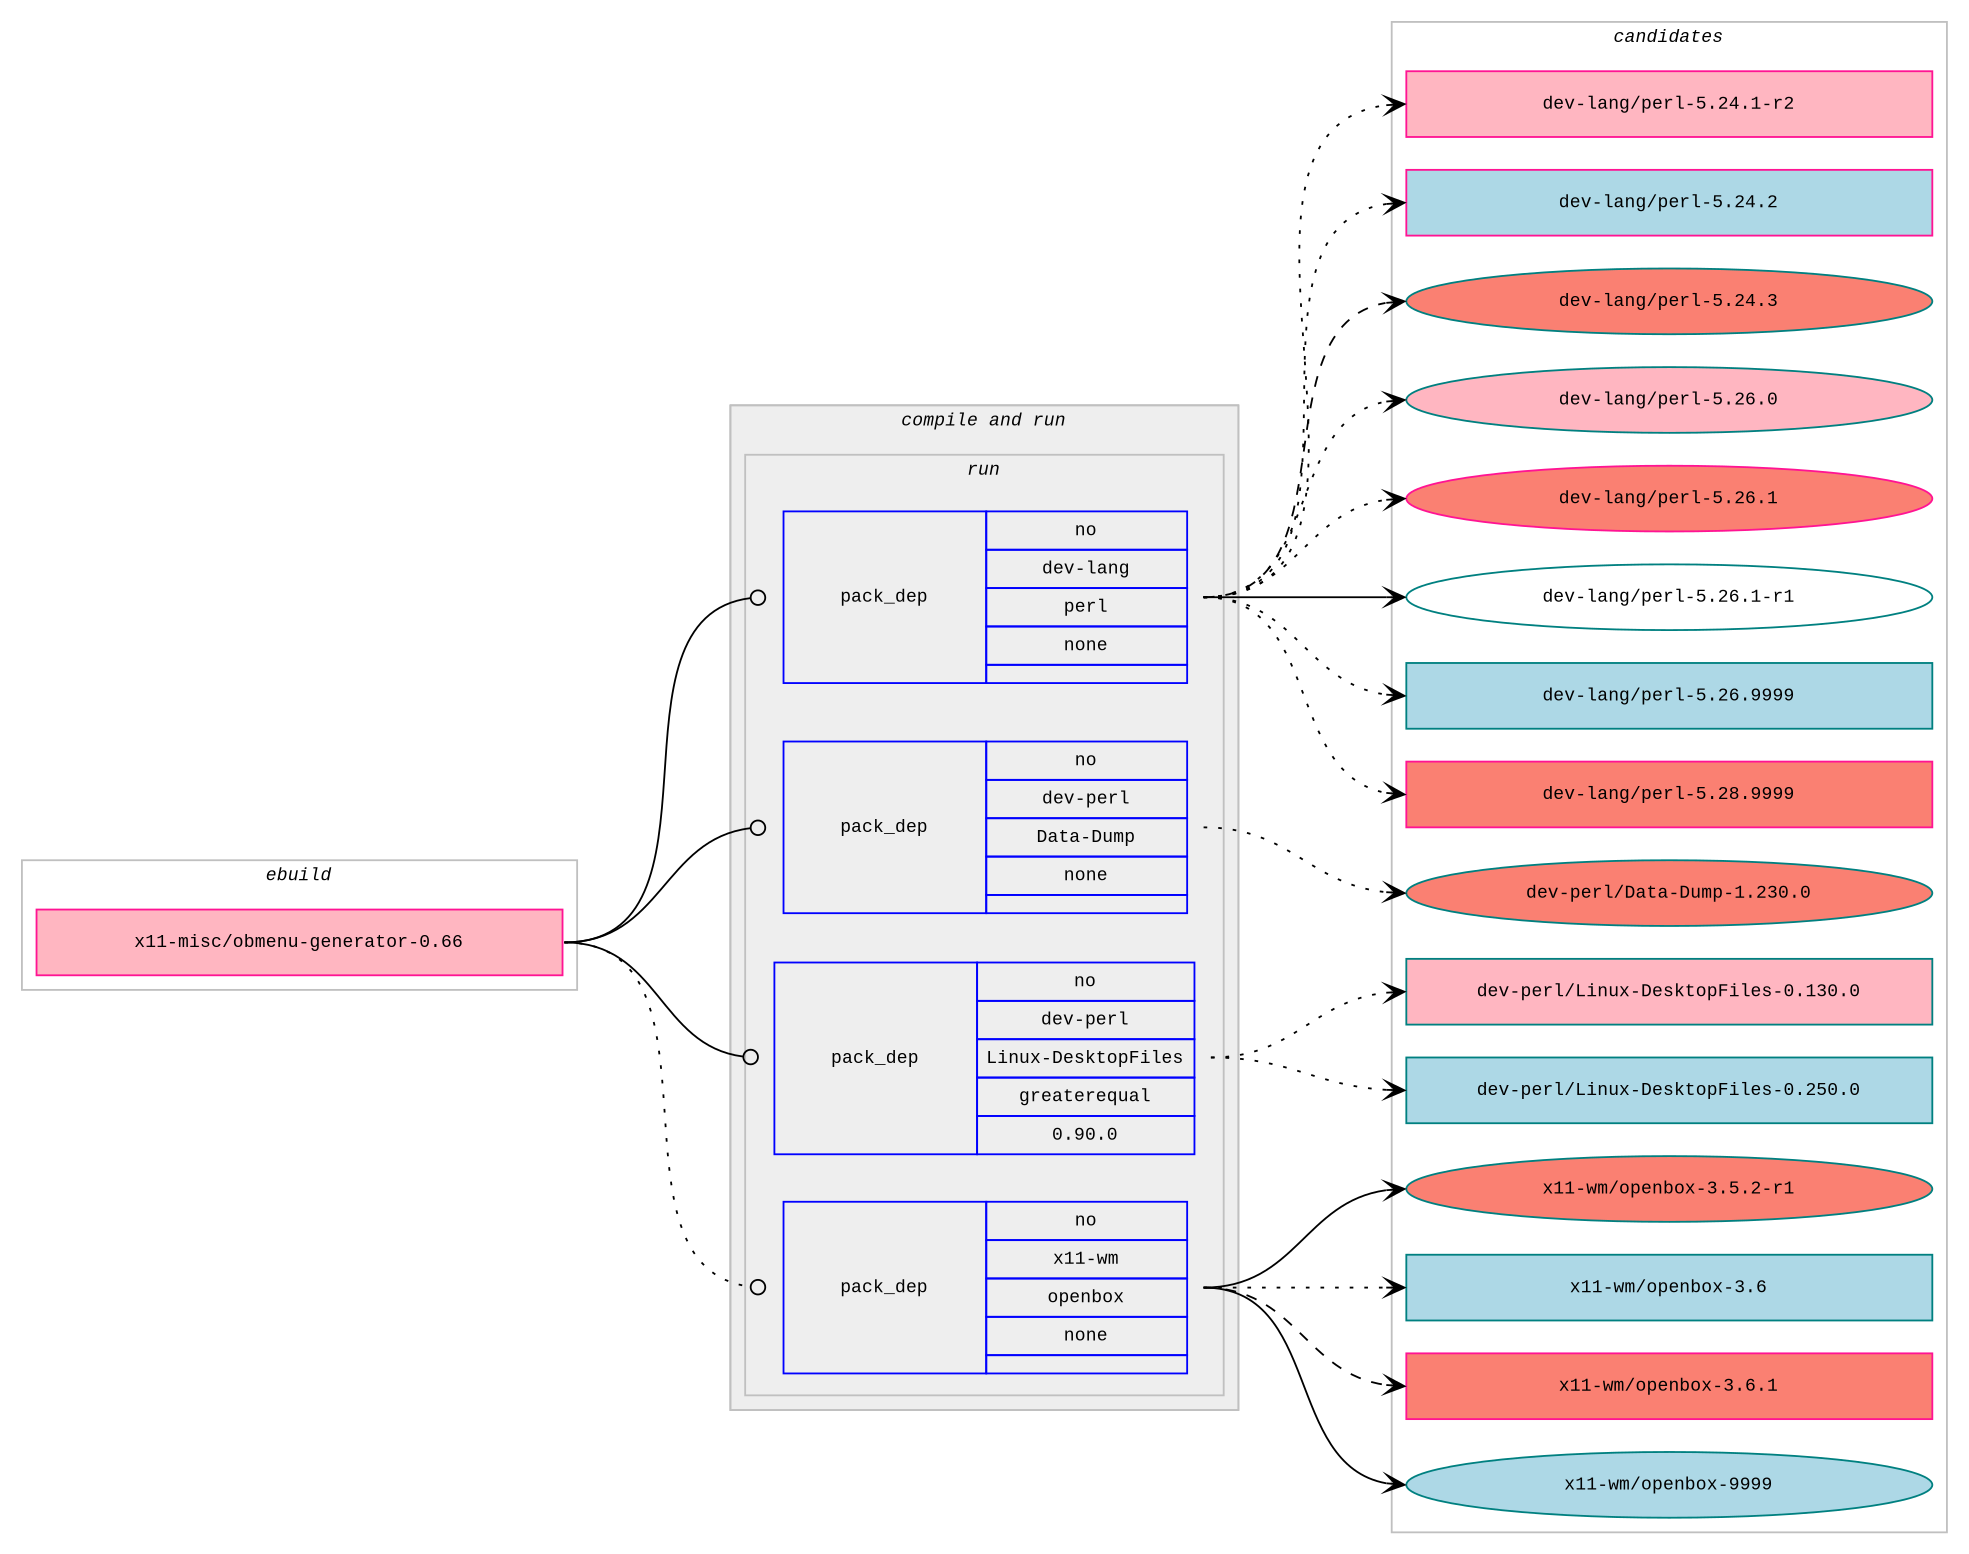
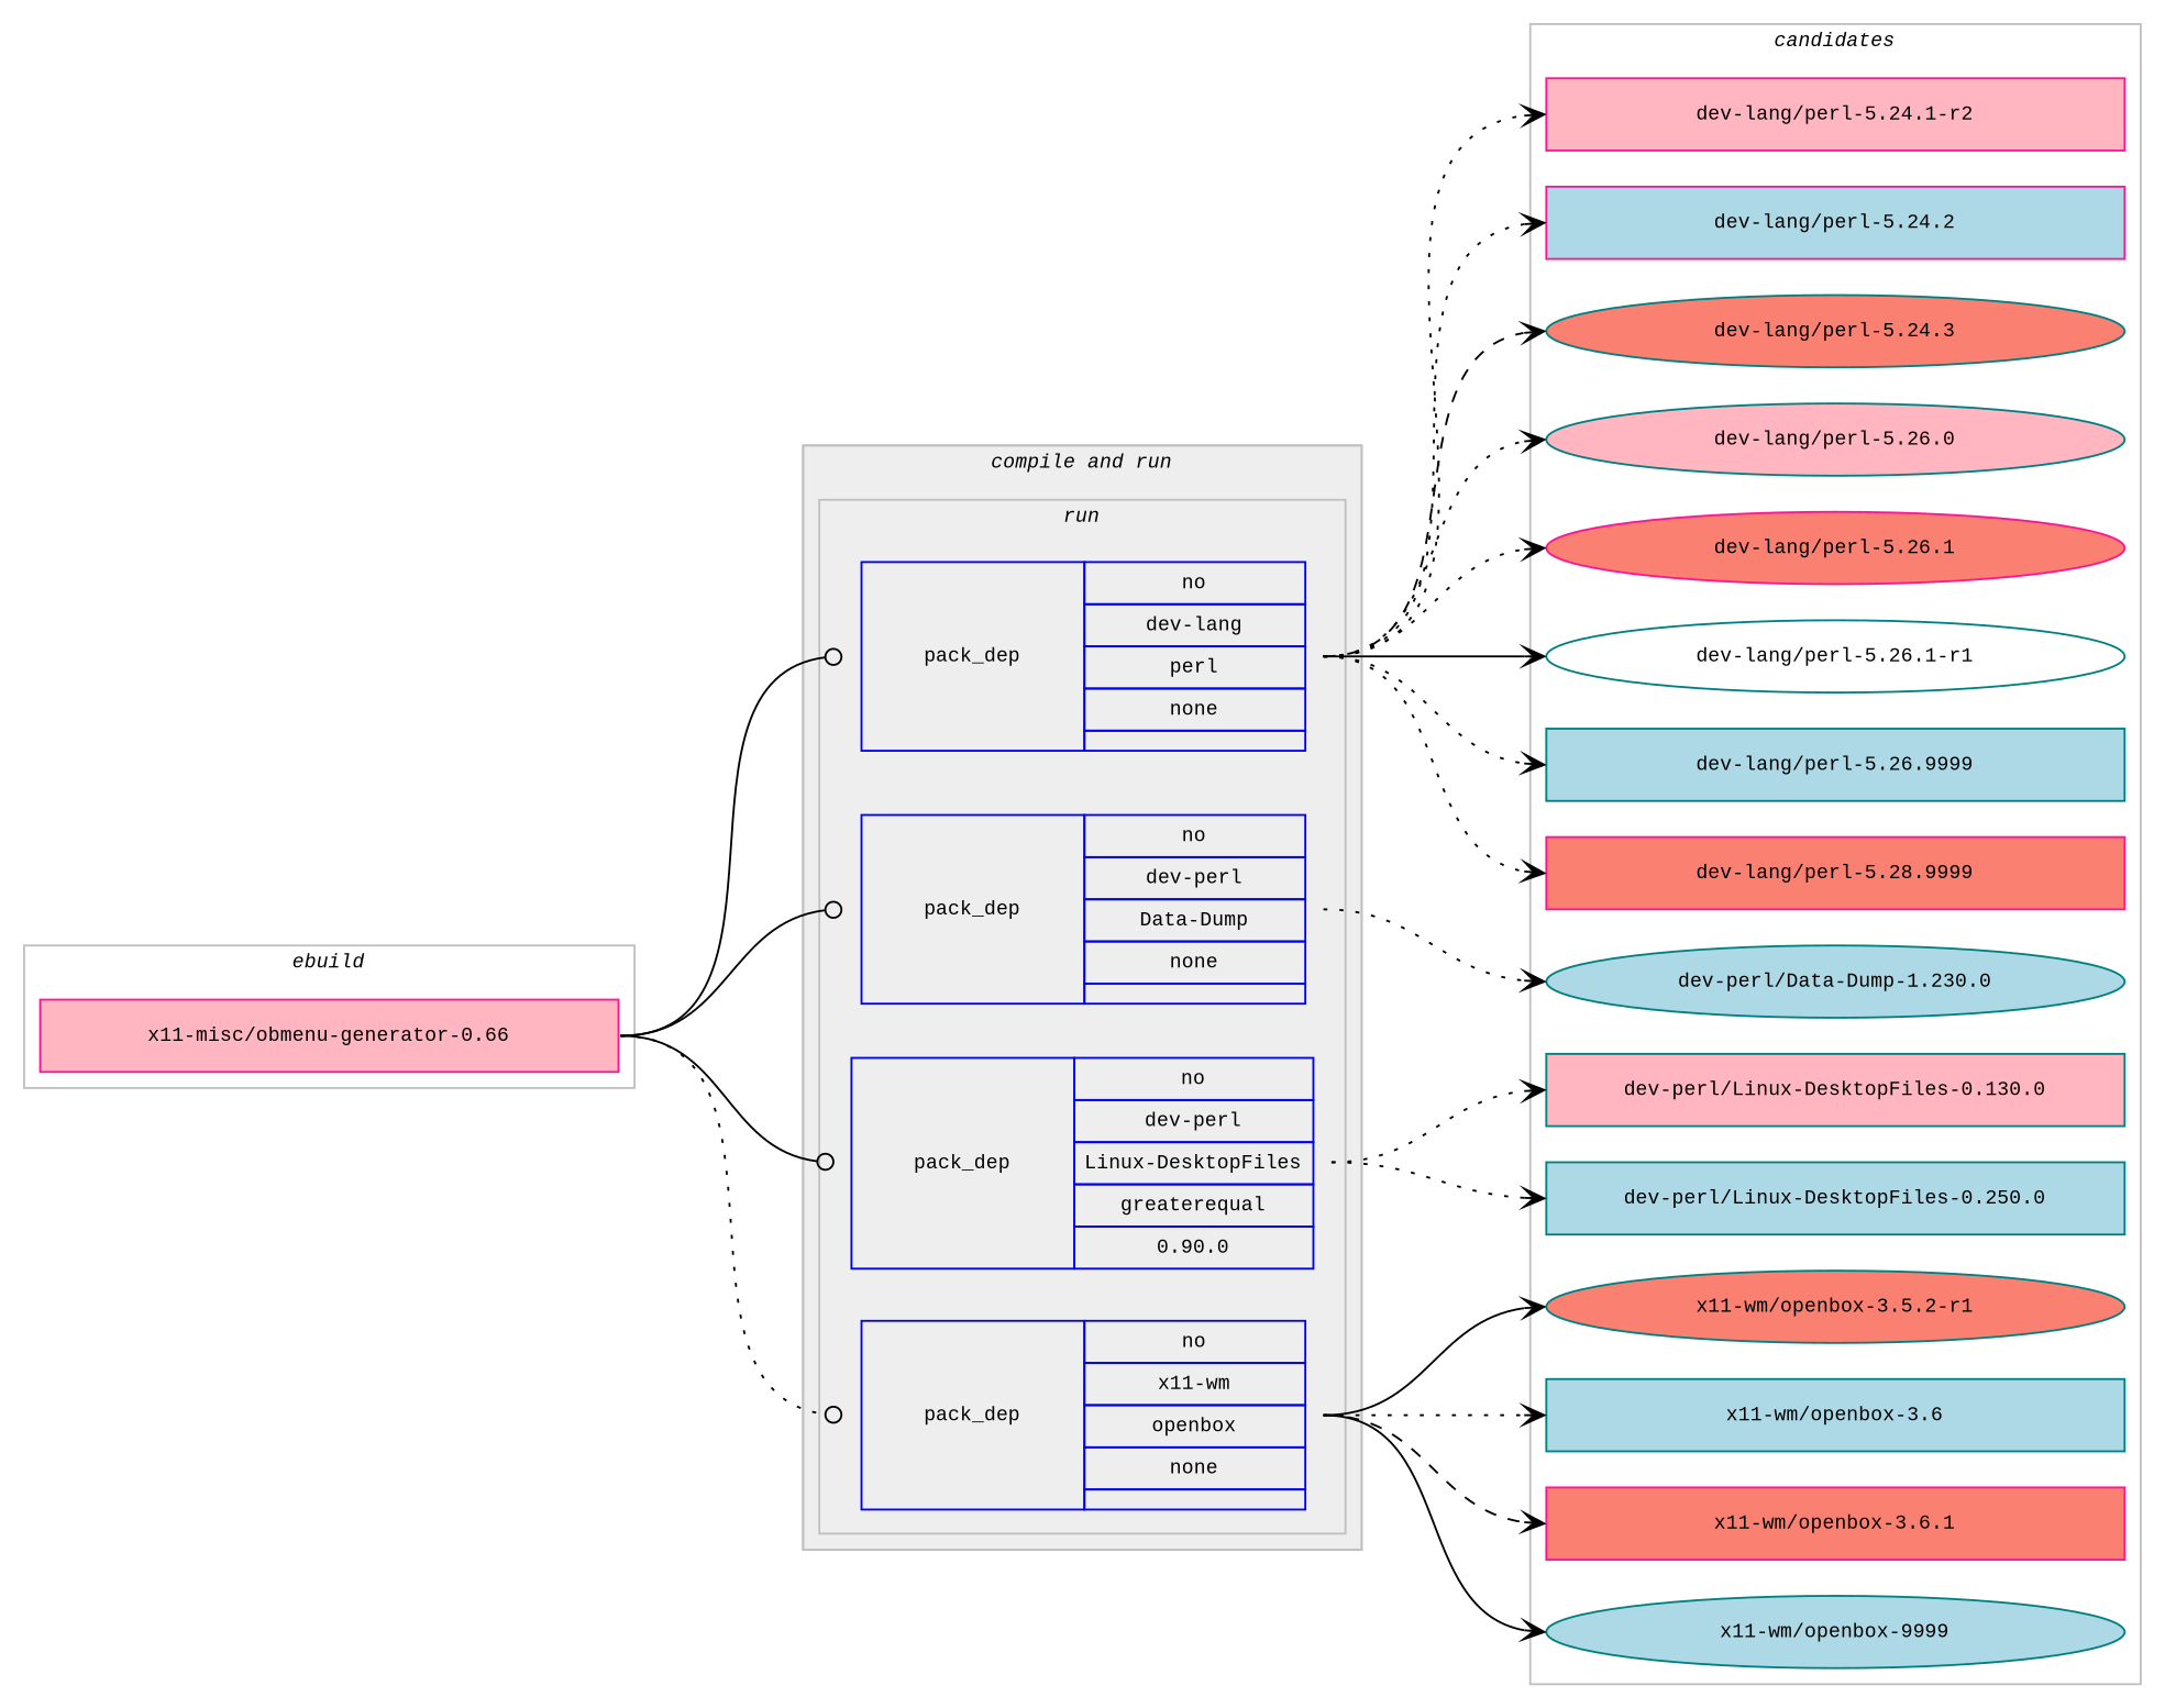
  digraph {
    compound=true
    concentrate=true
    fontname="Liberation Mono"
    fontsize=10
    newrank=true
    rankdir=LR
    ranksep=1.5
    node [color=teal fillcolor=lightblue fontname="Liberation Mono" fontsize=10 shape=box style=filled]
    edge [arrowhead=vee fontname="Liberation Mono" headport=w style=dotted tailport=e weight=100]
    n1 [color=deeppink fillcolor=lightpink label="x11-misc/obmenu-generator-0.66" width=4]
    n2 [color=blue label=<<TABLE BORDER="0" CELLBORDER="1" CELLSPACING="0" CELLPADDING="4" WIDTH="220"><TR><TD ROWSPAN="6" CELLPADDING="30">pack_dep</TD></TR><TR><TD WIDTH="110">no</TD></TR><TR><TD>dev-lang</TD></TR><TR><TD>perl</TD></TR><TR><TD>none</TD></TR><TR><TD></TD></TR></TABLE>> shape=none fillcolor="" style=""]
    n3 [color=blue label=<<TABLE BORDER="0" CELLBORDER="1" CELLSPACING="0" CELLPADDING="4" WIDTH="220"><TR><TD ROWSPAN="6" CELLPADDING="30">pack_dep</TD></TR><TR><TD WIDTH="110">no</TD></TR><TR><TD>dev-perl</TD></TR><TR><TD>Data-Dump</TD></TR><TR><TD>none</TD></TR><TR><TD></TD></TR></TABLE>> shape=none fillcolor="" style=""]
    n4 [color=blue label=<<TABLE BORDER="0" CELLBORDER="1" CELLSPACING="0" CELLPADDING="4" WIDTH="220"><TR><TD ROWSPAN="6" CELLPADDING="30">pack_dep</TD></TR><TR><TD WIDTH="110">no</TD></TR><TR><TD>dev-perl</TD></TR><TR><TD>Linux-DesktopFiles</TD></TR><TR><TD>greaterequal</TD></TR><TR><TD>0.90.0</TD></TR></TABLE>> shape=none fillcolor="" style=""]
    n5 [color=blue label=<<TABLE BORDER="0" CELLBORDER="1" CELLSPACING="0" CELLPADDING="4" WIDTH="220"><TR><TD ROWSPAN="6" CELLPADDING="30">pack_dep</TD></TR><TR><TD WIDTH="110">no</TD></TR><TR><TD>x11-wm</TD></TR><TR><TD>openbox</TD></TR><TR><TD>none</TD></TR><TR><TD></TD></TR></TABLE>> shape=none fillcolor="" style=""]
    n6 [color=deeppink fillcolor=lightpink label="dev-lang/perl-5.24.1-r2" width=4]
    n7 [color=deeppink label="dev-lang/perl-5.24.2" width=4]
    n8 [fillcolor=salmon label="dev-lang/perl-5.24.3" shape=ellipse width=4]
    n9 [fillcolor=lightpink label="dev-lang/perl-5.26.0" shape=ellipse width=4]
    n10 [color=deeppink fillcolor=salmon label="dev-lang/perl-5.26.1" shape=ellipse width=4]
    n11 [fillcolor=white label="dev-lang/perl-5.26.1-r1" shape=ellipse width=4]
    n12 [label="dev-lang/perl-5.26.9999" width=4]
    n13 [color=deeppink fillcolor=salmon label="dev-lang/perl-5.28.9999" width=4]
-   n14 [fillcolor=salmon label="dev-perl/Data-Dump-1.230.0" shape=ellipse width=4]
+   n14 [label="dev-perl/Data-Dump-1.230.0" shape=ellipse width=4]
    n15 [fillcolor=lightpink label="dev-perl/Linux-DesktopFiles-0.130.0" width=4]
    n16 [label="dev-perl/Linux-DesktopFiles-0.250.0" width=4]
    n17 [fillcolor=salmon label="x11-wm/openbox-3.5.2-r1" shape=ellipse width=4]
    n18 [label="x11-wm/openbox-3.6" width=4]
    n19 [color=deeppink fillcolor=salmon label="x11-wm/openbox-3.6.1" width=4]
    n20 [label="x11-wm/openbox-9999" shape=ellipse width=4]
    subgraph cluster_1 {
      color=gray
      label=<<i>dependencies</i>>
      subgraph cluster_2 {
        color=gray
        fillcolor="#eeeeee"
        label=<<i>compile</i>>
        style=filled
      }
      subgraph cluster_3 {
        color=gray
        fillcolor="#eeeeee"
        label=<<i>compile and run</i>>
        style=filled
      }
      subgraph cluster_4 {
        color=gray
        fillcolor="#eeeeee"
        label=<<i>run</i>>
        style=filled
        subgraph sub_5 {
          color=gray
          fillcolor="#eeeeee"
          label=<<i>run</i>>
          style=filled
          n2
        }
        subgraph sub_6 {
          color=gray
          fillcolor="#eeeeee"
          label=<<i>run</i>>
          style=filled
          n3
        }
        subgraph sub_7 {
          color=gray
          fillcolor="#eeeeee"
          label=<<i>run</i>>
          style=filled
          n4
        }
        subgraph sub_8 {
          color=gray
          fillcolor="#eeeeee"
          label=<<i>run</i>>
          style=filled
          n5
        }
      }
    }
    subgraph cluster_9 {
      color=gray
      label=<<i>ebuild</i>>
      rank=same
      n1
    }
    subgraph cluster_10 {
      color=gray
      label=<<i>candidates</i>>
      rank=same
      subgraph sub_11 {
        color=black
        label=<<i>candidates</i>>
        nodesep=1
        rank=same
        n6
        n7
        n8
        n9
        n10
        n11
        n12
        n13
      }
      subgraph sub_12 {
        color=black
        label=<<i>candidates</i>>
        nodesep=1
        rank=same
        n14
      }
      subgraph sub_13 {
        color=black
        label=<<i>candidates</i>>
        nodesep=1
        rank=same
        n15
        n16
      }
      subgraph sub_14 {
        color=black
        label=<<i>candidates</i>>
        nodesep=1
        rank=same
        n17
        n18
        n19
        n20
      }
    }
    n1 -> n2 [arrowhead=odot style=solid weight=20]
    n1 -> n3 [arrowhead=odot style=solid weight=20]
    n1 -> n4 [arrowhead=odot style=solid weight=20]
    n1 -> n5 [arrowhead=odot weight=20]
    n2 -> n6
    n2 -> n7
    n2 -> n8 [style=dashed]
    n2 -> n9
    n2 -> n10
    n2 -> n11 [style=solid]
    n2 -> n12
    n2 -> n13
    n3 -> n14
    n4 -> n15
    n4 -> n16
    n5 -> n17 [style=solid]
    n5 -> n18
    n5 -> n19 [style=dashed]
    n5 -> n20 [style=solid]
  }
